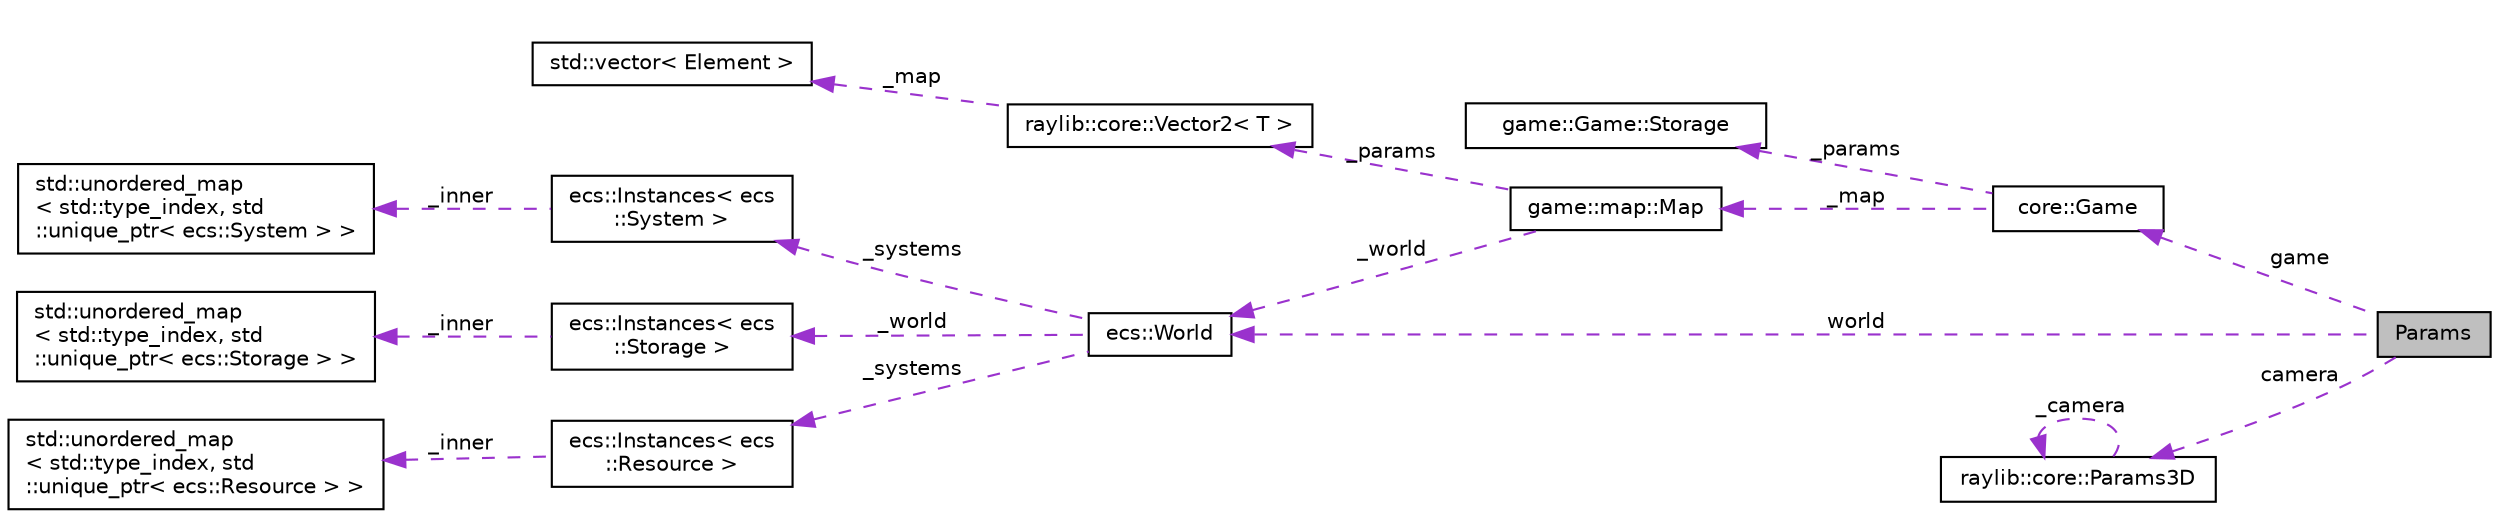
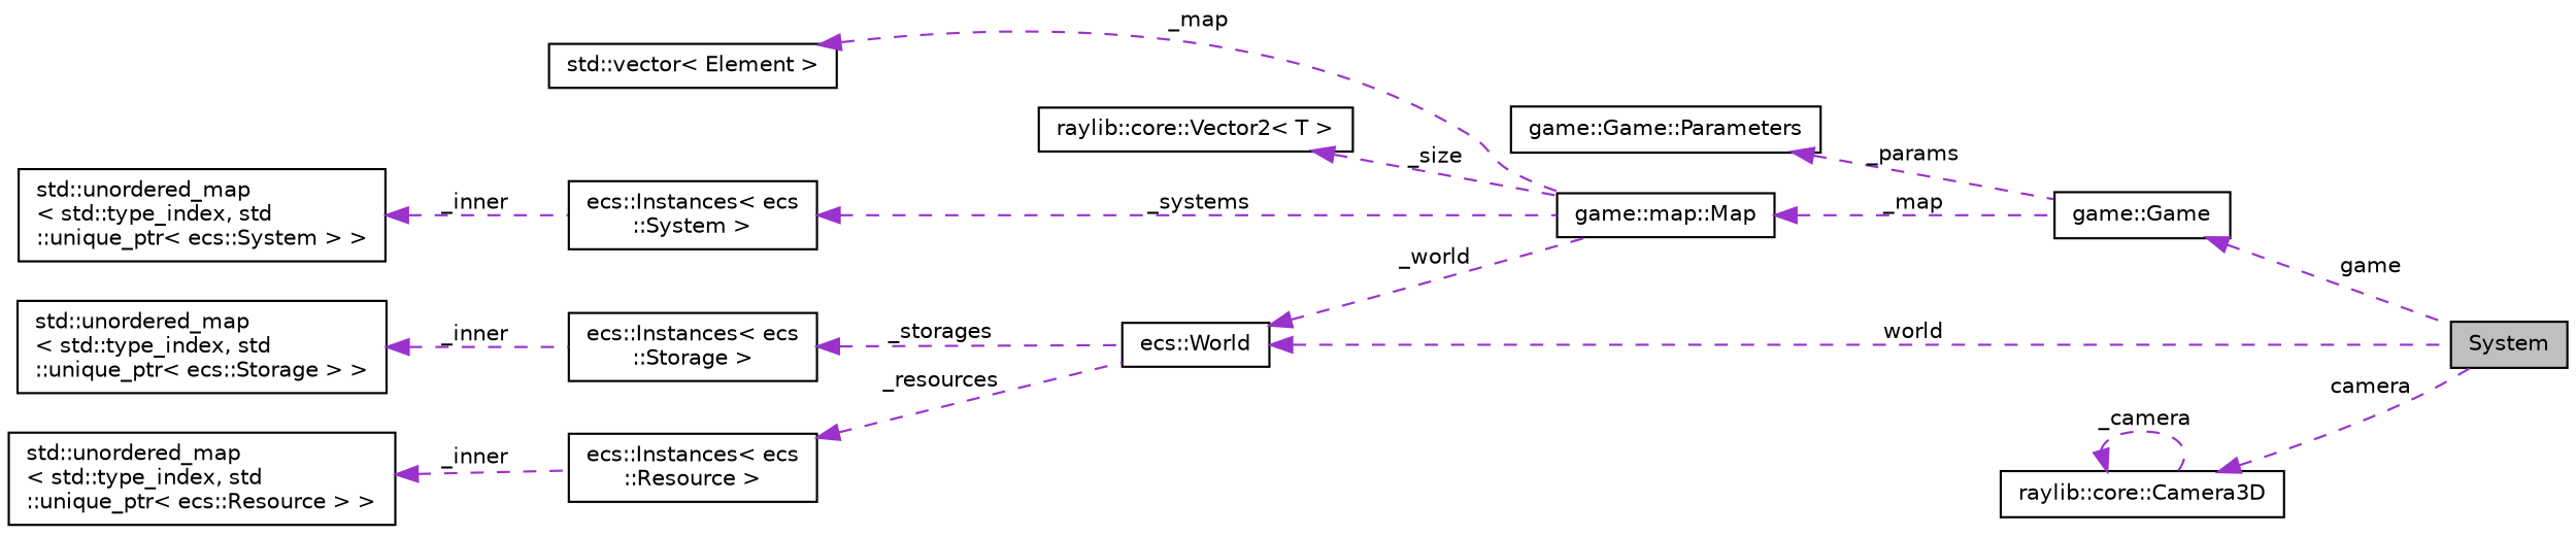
  digraph {
    rankdir=LR
    node [color=black fillcolor=white fontname=Helvetica fontsize=10 shape=record style=filled]
    edge [color=darkorchid3 dir=back fontname=Helvetica fontsize=10 labelfontname=Helvetica labelfontsize=10 style=dashed]
-   n1 [fillcolor=grey75 fontcolor=black height=0.2 label=Params width=0.4]
+   n1 [fillcolor=grey75 fontcolor=black height=0.2 label=System width=0.4]
    n2 [height=0.2 label="ecs::World" width=0.4]
    n3 [height=0.2 label="game::map::Map" width=0.4]
-   n4 [height=0.2 label="core::Game" width=0.4]
+   n4 [height=0.2 label="game::Game" width=0.4]
    n5 [height=0.2 label="ecs::Instances\< ecs\l::System \>" width=0.4]
    n6 [height=0.2 label="std::unordered_map\l\< std::type_index, std\l::unique_ptr\< ecs::System \> \>" width=0.4]
    n7 [height=0.2 label="ecs::Instances\< ecs\l::Resource \>" width=0.4]
    n8 [height=0.2 label="std::unordered_map\l\< std::type_index, std\l::unique_ptr\< ecs::Resource \> \>" width=0.4]
    n9 [height=0.2 label="ecs::Instances\< ecs\l::Storage \>" width=0.4]
    n10 [height=0.2 label="std::unordered_map\l\< std::type_index, std\l::unique_ptr\< ecs::Storage \> \>" width=0.4]
-   n11 [height=0.2 label="raylib::core::Params3D" width=0.4]
+   n11 [height=0.2 label="raylib::core::Camera3D" width=0.4]
    n12 [height=0.2 label="std::vector\< Element \>" width=0.4]
    n13 [height=0.2 label="raylib::core::Vector2\< T \>" width=0.4]
-   n14 [height=0.2 label="game::Game::Storage" width=0.4]
+   n14 [height=0.2 label="game::Game::Parameters" width=0.4]
    n2 -> n1 [label=" world"]
    n2 -> n3 [label=" _world"]
    n3 -> n4 [label=" _map"]
    n4 -> n1 [label=" game"]
-   n5 -> n2 [label=" _systems"]
+   n5 -> n3 [label=" _systems"]
    n6 -> n5 [label=" _inner"]
-   n7 -> n2 [label=" _systems"]
+   n7 -> n2 [label=" _resources"]
    n8 -> n7 [label=" _inner"]
-   n9 -> n2 [label=" _world"]
+   n9 -> n2 [label=" _storages"]
    n10 -> n9 [label=" _inner"]
    n11 -> n1 [label=" camera"]
    n11 -> n11 [label=" _camera"]
-   n12 -> n13 [label=" _map"]
-   n13 -> n3 [label=" _params"]
+   n12 -> n3 [label=" _map"]
+   n13 -> n3 [label=" _size"]
    n14 -> n4 [label=" _params"]
  }
